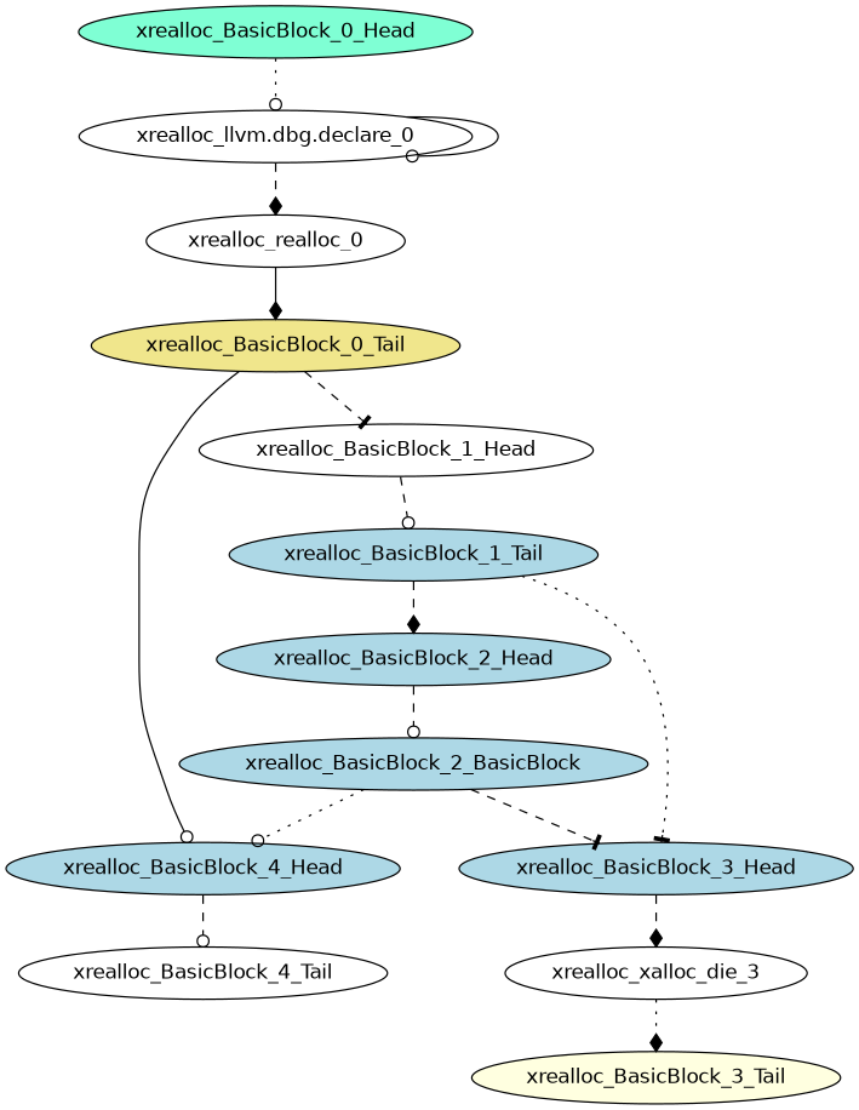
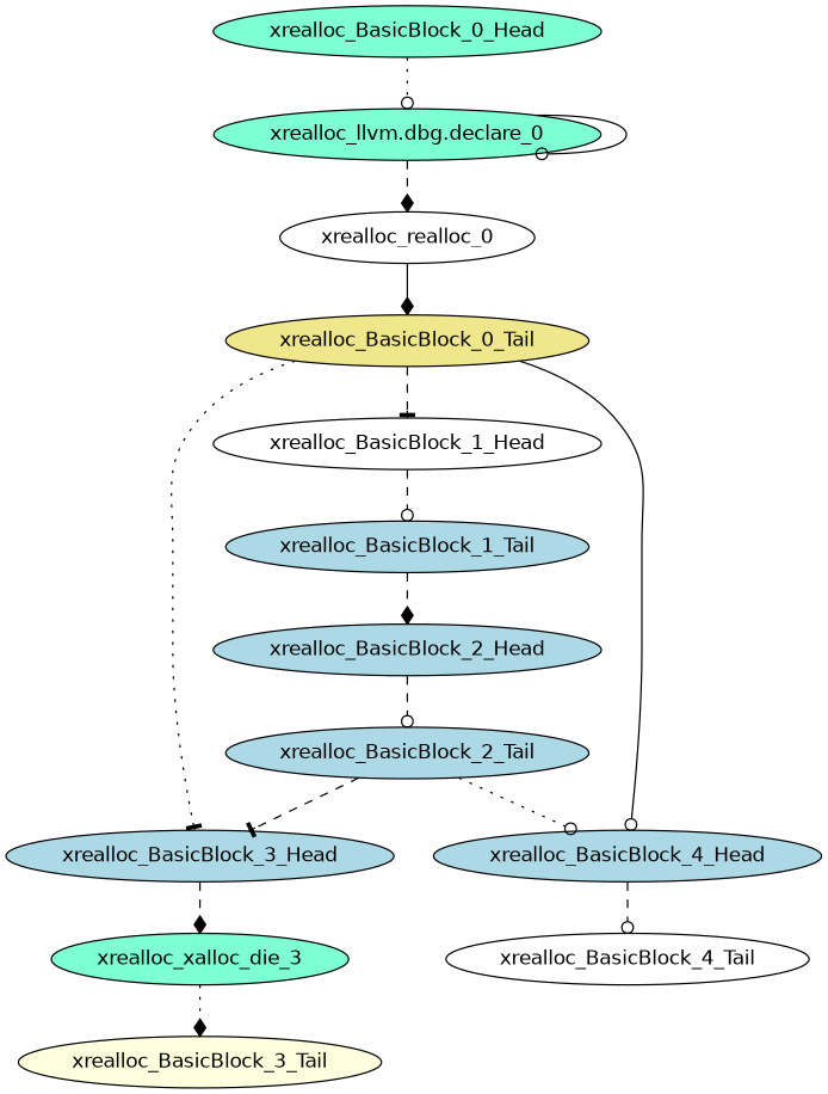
  digraph {
    fontname="DejaVu Sans"
    node [fillcolor=lightblue fontname="DejaVu Sans" style=filled]
    edge [arrowhead=odot fontname="DejaVu Sans" style=dashed]
-   xrealloc_xalloc_die_3 [fillcolor=white]
+   xrealloc_xalloc_die_3 [fillcolor=aquamarine]
    xrealloc_BasicBlock_3_Head
    xrealloc_BasicBlock_3_Tail [fillcolor=lightyellow]
-   xrealloc_BasicBlock_2_Tail [label=xrealloc_BasicBlock_2_BasicBlock]
+   xrealloc_BasicBlock_2_Tail
    xrealloc_BasicBlock_4_Head
    xrealloc_BasicBlock_4_Tail [fillcolor=white]
    xrealloc_BasicBlock_2_Head
    xrealloc_BasicBlock_1_Tail
    xrealloc_BasicBlock_0_Tail [fillcolor=khaki]
    xrealloc_BasicBlock_1_Head [fillcolor=white]
    xrealloc_realloc_0 [fillcolor=white]
-   "xrealloc_llvm.dbg.declare_0" [fillcolor=white]
+   "xrealloc_llvm.dbg.declare_0" [fillcolor=aquamarine]
    xrealloc_BasicBlock_0_Head [fillcolor=aquamarine]
    xrealloc_xalloc_die_3 -> xrealloc_BasicBlock_3_Tail [arrowhead=diamond style=dotted]
    xrealloc_BasicBlock_3_Head -> xrealloc_xalloc_die_3 [arrowhead=diamond]
    xrealloc_BasicBlock_2_Tail -> xrealloc_BasicBlock_3_Head [arrowhead=tee]
    xrealloc_BasicBlock_2_Tail -> xrealloc_BasicBlock_4_Head [style=dotted]
    xrealloc_BasicBlock_4_Head -> xrealloc_BasicBlock_4_Tail
    xrealloc_BasicBlock_2_Head -> xrealloc_BasicBlock_2_Tail
-   xrealloc_BasicBlock_1_Tail -> xrealloc_BasicBlock_3_Head [arrowhead=tee style=dotted]
+   xrealloc_BasicBlock_0_Tail -> xrealloc_BasicBlock_3_Head [arrowhead=tee style=dotted]
    xrealloc_BasicBlock_1_Tail -> xrealloc_BasicBlock_2_Head [arrowhead=diamond]
    xrealloc_BasicBlock_0_Tail -> xrealloc_BasicBlock_4_Head [style=solid]
    xrealloc_BasicBlock_0_Tail -> xrealloc_BasicBlock_1_Head [arrowhead=tee]
    xrealloc_BasicBlock_1_Head -> xrealloc_BasicBlock_1_Tail
    xrealloc_realloc_0 -> xrealloc_BasicBlock_0_Tail [arrowhead=diamond style=solid]
    "xrealloc_llvm.dbg.declare_0" -> xrealloc_realloc_0 [arrowhead=diamond]
    "xrealloc_llvm.dbg.declare_0" -> "xrealloc_llvm.dbg.declare_0" [style=solid]
    xrealloc_BasicBlock_0_Head -> "xrealloc_llvm.dbg.declare_0" [style=dotted]
  }
